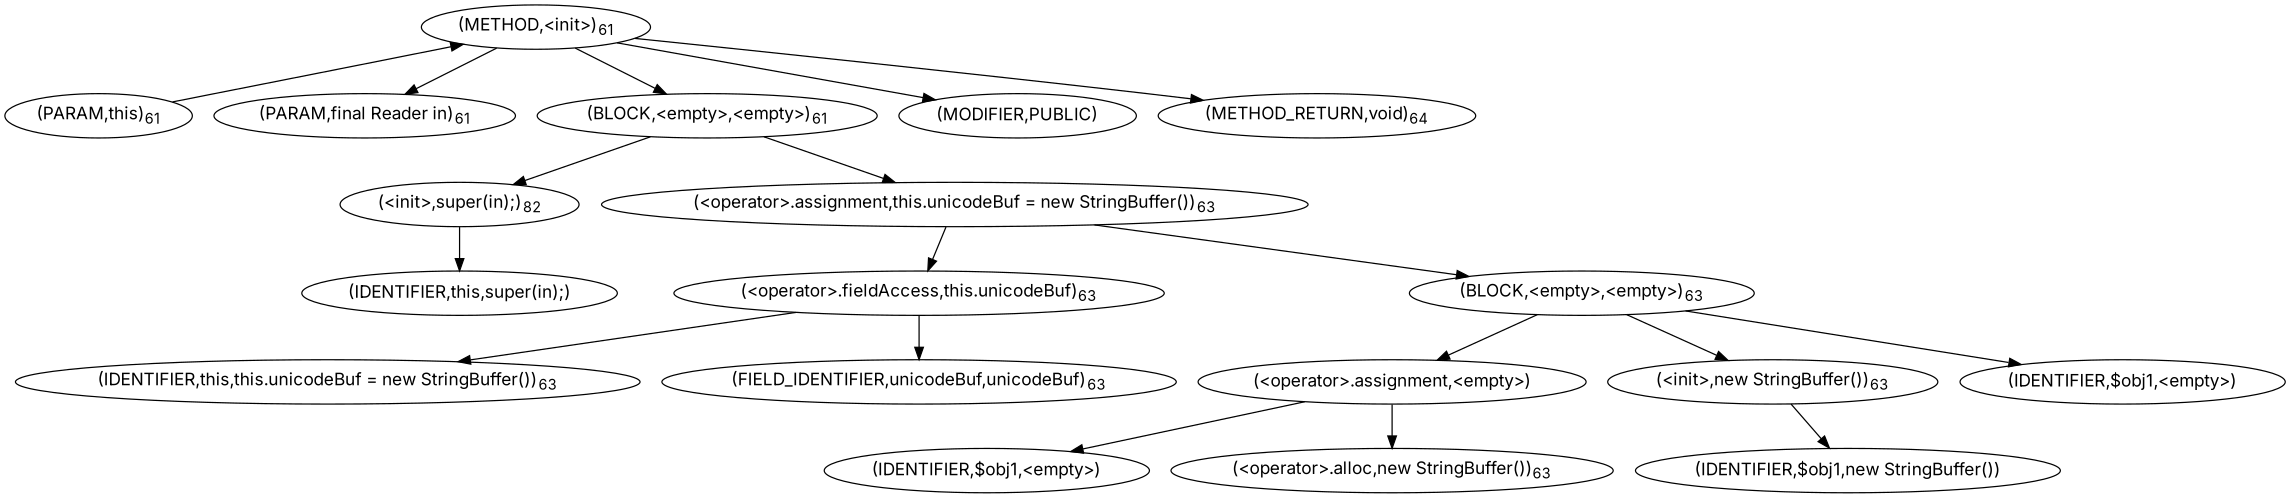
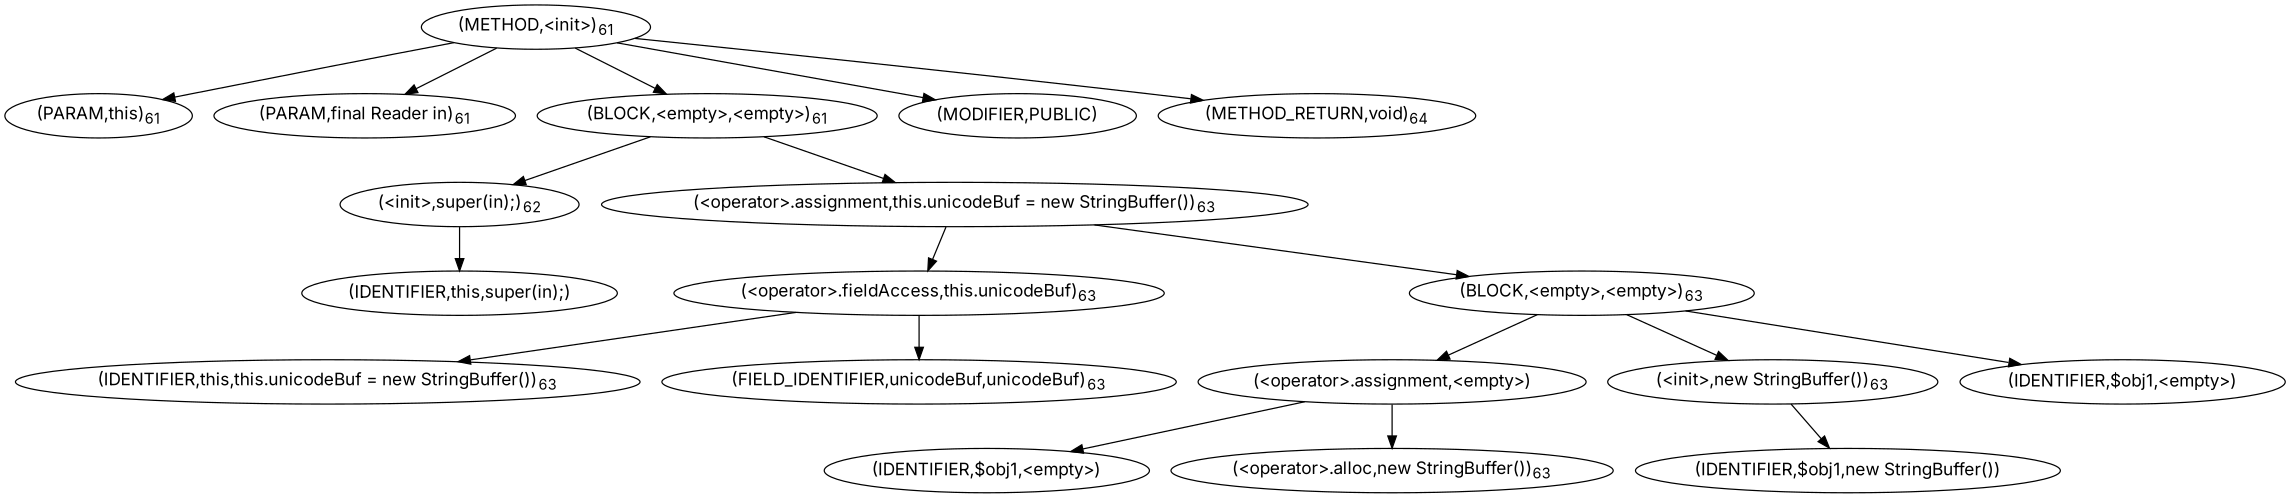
  digraph {
    fontname=Inter
    node [fontname=Inter]
    edge [fontname=Inter]
    n1 [label=<(METHOD,&lt;init&gt;)<SUB>61</SUB>>]
    n2 [label=<(PARAM,this)<SUB>61</SUB>>]
    n3 [label=<(PARAM,final Reader in)<SUB>61</SUB>>]
    n4 [label=<(BLOCK,&lt;empty&gt;,&lt;empty&gt;)<SUB>61</SUB>>]
    n5 [label=<(MODIFIER,PUBLIC)>]
    n6 [label=<(METHOD_RETURN,void)<SUB>64</SUB>>]
-   n7 [label=<(&lt;init&gt;,super(in);)<SUB>82</SUB>>]
+   n7 [label=<(&lt;init&gt;,super(in);)<SUB>62</SUB>>]
    n8 [label=<(&lt;operator&gt;.assignment,this.unicodeBuf = new StringBuffer())<SUB>63</SUB>>]
    n9 [label=<(IDENTIFIER,this,super(in);)>]
    n10 [label=<(&lt;operator&gt;.fieldAccess,this.unicodeBuf)<SUB>63</SUB>>]
    n11 [label=<(BLOCK,&lt;empty&gt;,&lt;empty&gt;)<SUB>63</SUB>>]
    n12 [label=<(IDENTIFIER,this,this.unicodeBuf = new StringBuffer())<SUB>63</SUB>>]
    n13 [label=<(FIELD_IDENTIFIER,unicodeBuf,unicodeBuf)<SUB>63</SUB>>]
    n14 [label=<(&lt;operator&gt;.assignment,&lt;empty&gt;)>]
    n15 [label=<(&lt;init&gt;,new StringBuffer())<SUB>63</SUB>>]
    n16 [label=<(IDENTIFIER,$obj1,&lt;empty&gt;)>]
    n17 [label=<(IDENTIFIER,$obj1,&lt;empty&gt;)>]
    n18 [label=<(&lt;operator&gt;.alloc,new StringBuffer())<SUB>63</SUB>>]
    n19 [label=<(IDENTIFIER,$obj1,new StringBuffer())>]
-   n2 -> n1
+   n1 -> n2
    n1 -> n3
    n1 -> n4
    n1 -> n5
    n1 -> n6
    n4 -> n7
    n4 -> n8
    n7 -> n9
    n8 -> n10
    n8 -> n11
    n10 -> n12
    n10 -> n13
    n11 -> n14
    n11 -> n15
    n11 -> n16
    n14 -> n17
    n14 -> n18
    n15 -> n19
  }
